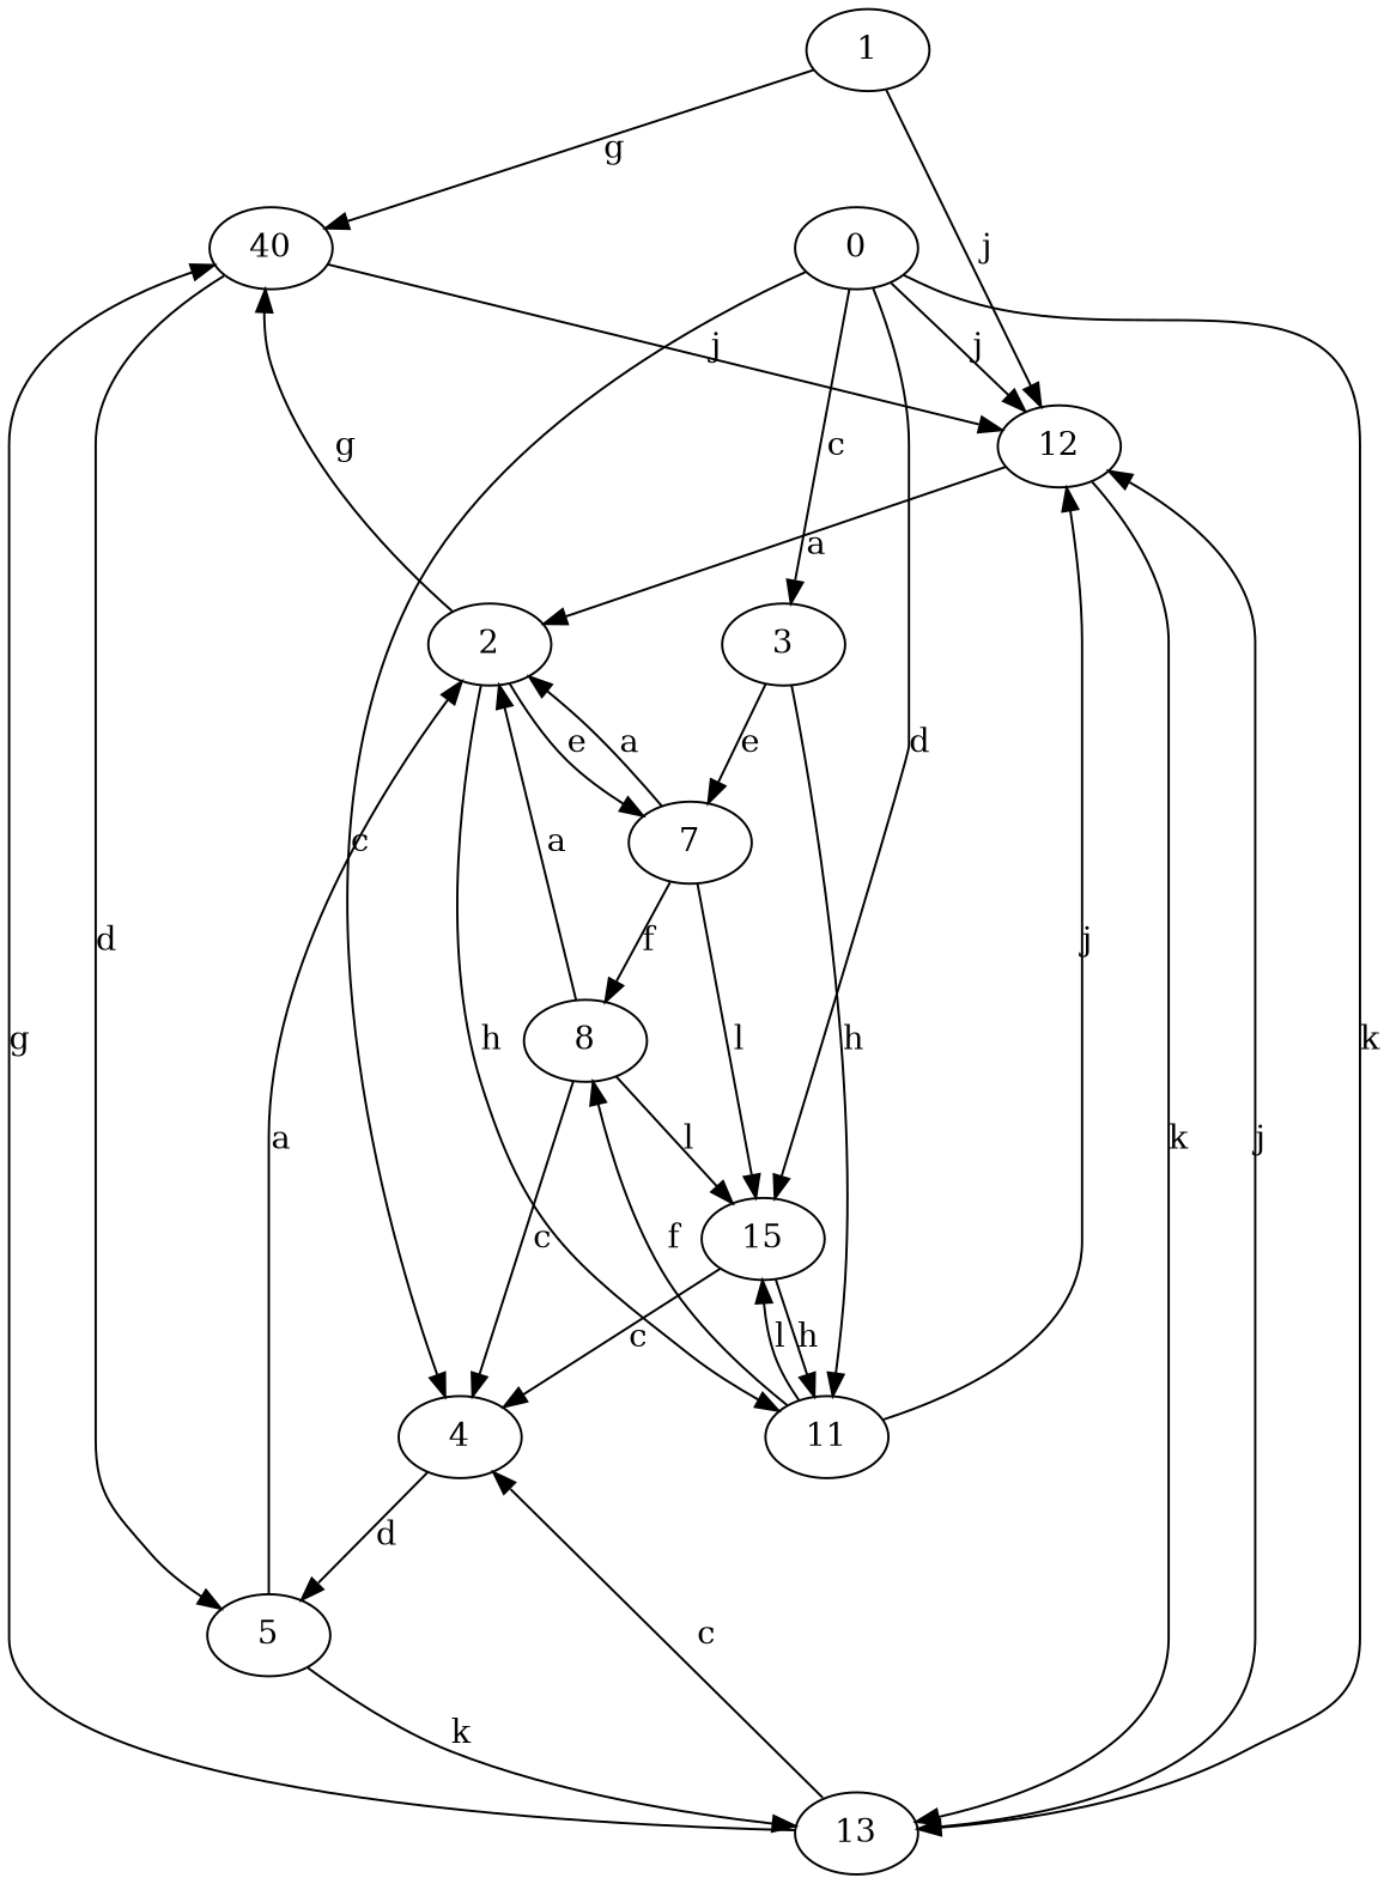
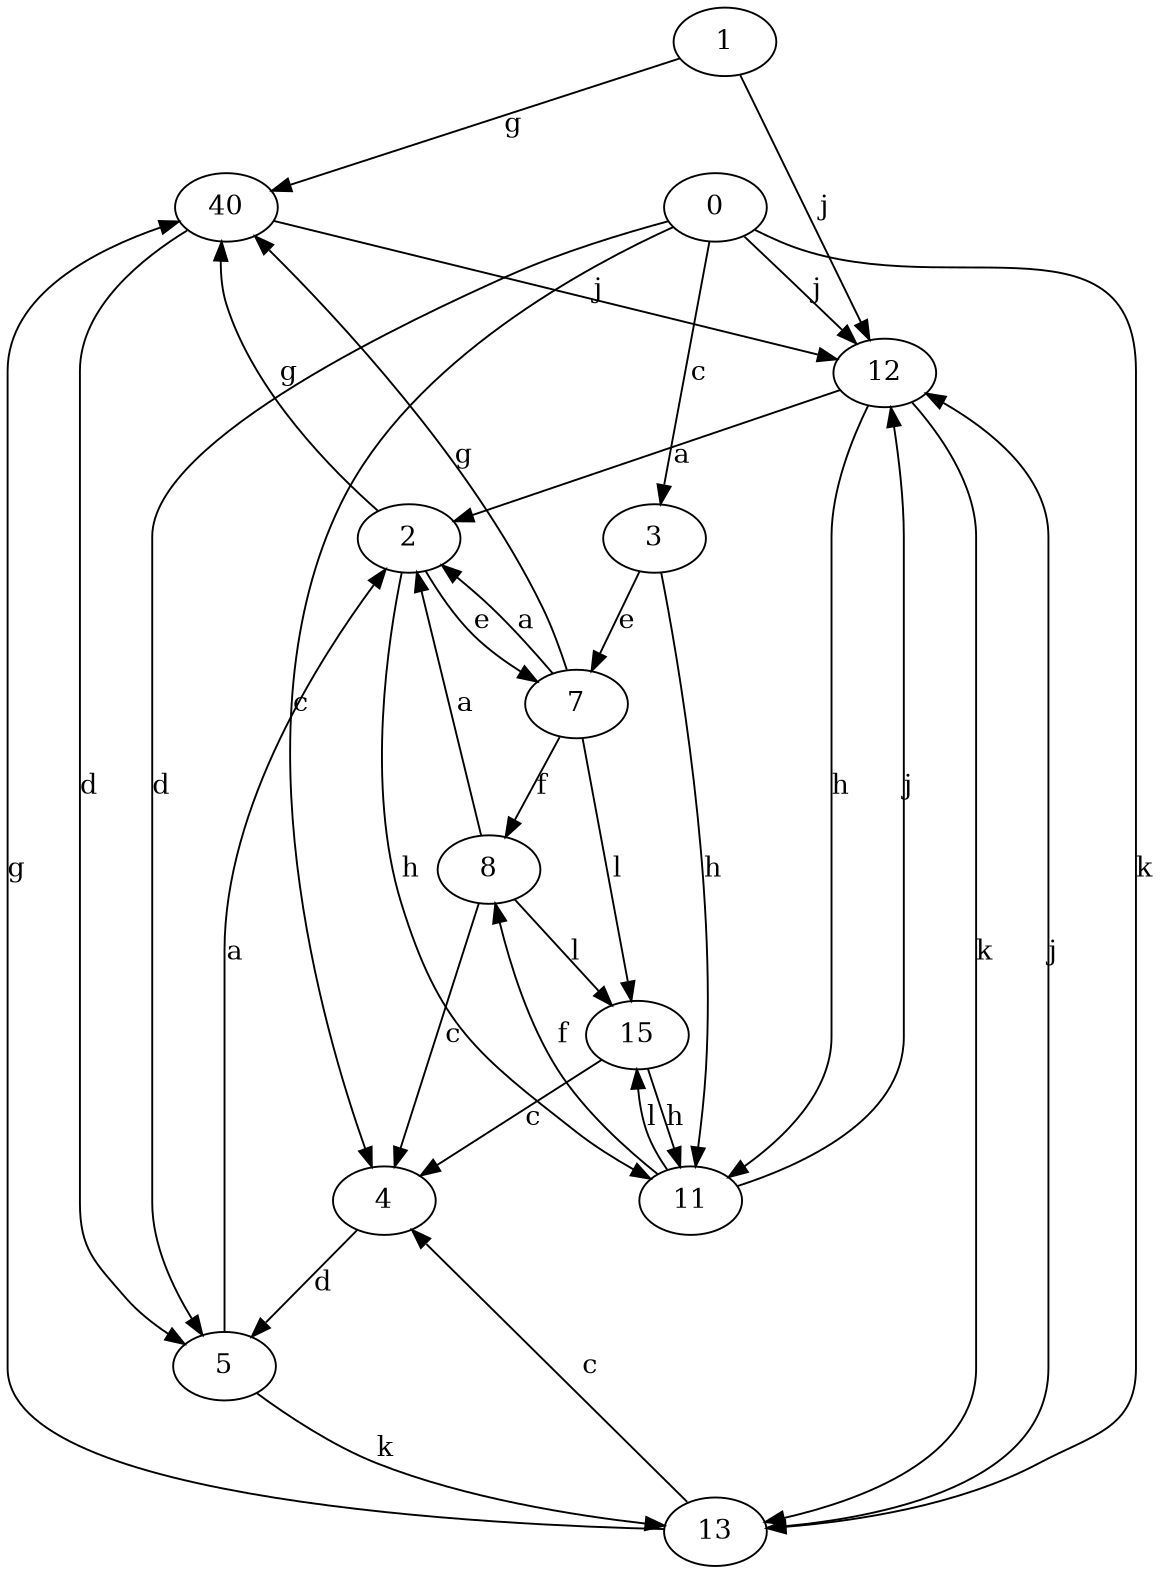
  strict digraph {
    n1 [label=40]
    1
    12
    5
    2
    11
    13
    7
    15
    8
    3
    4
    0
    n1 -> 12 [label=j]
    n1 -> 5 [label=d]
    1 -> n1 [label=g]
    1 -> 12 [label=j]
    12 -> 2 [label=a]
+   12 -> 11 [label=h]
    12 -> 13 [label=k]
    5 -> 2 [label=a]
    5 -> 13 [label=k]
    2 -> n1 [label=g]
    2 -> 11 [label=h]
    2 -> 7 [label=e]
    11 -> 12 [label=j]
    11 -> 15 [label=l]
    11 -> 8 [label=f]
    13 -> n1 [label=g]
    13 -> 12 [label=j]
    13 -> 4 [label=c]
+   7 -> n1 [label=g]
    7 -> 2 [label=a]
    7 -> 15 [label=l]
    7 -> 8 [label=f]
    15 -> 11 [label=h]
    15 -> 4 [label=c]
    8 -> 2 [label=a]
    8 -> 15 [label=l]
    8 -> 4 [label=c]
    3 -> 11 [label=h]
    3 -> 7 [label=e]
    4 -> 5 [label=d]
    0 -> 12 [label=j]
-   0 -> 15 [label=d]
+   0 -> 5 [label=d]
    0 -> 13 [label=k]
    0 -> 3 [label=c]
    0 -> 4 [label=c]
  }
